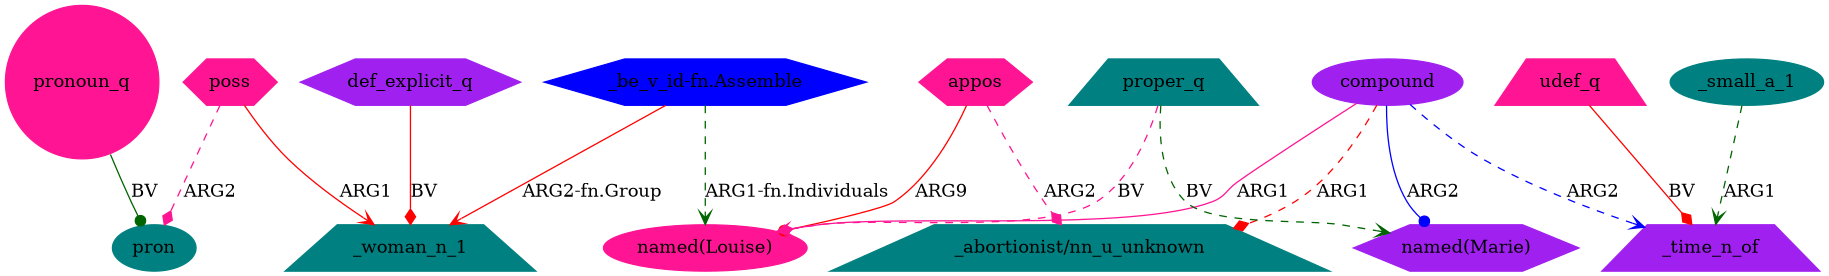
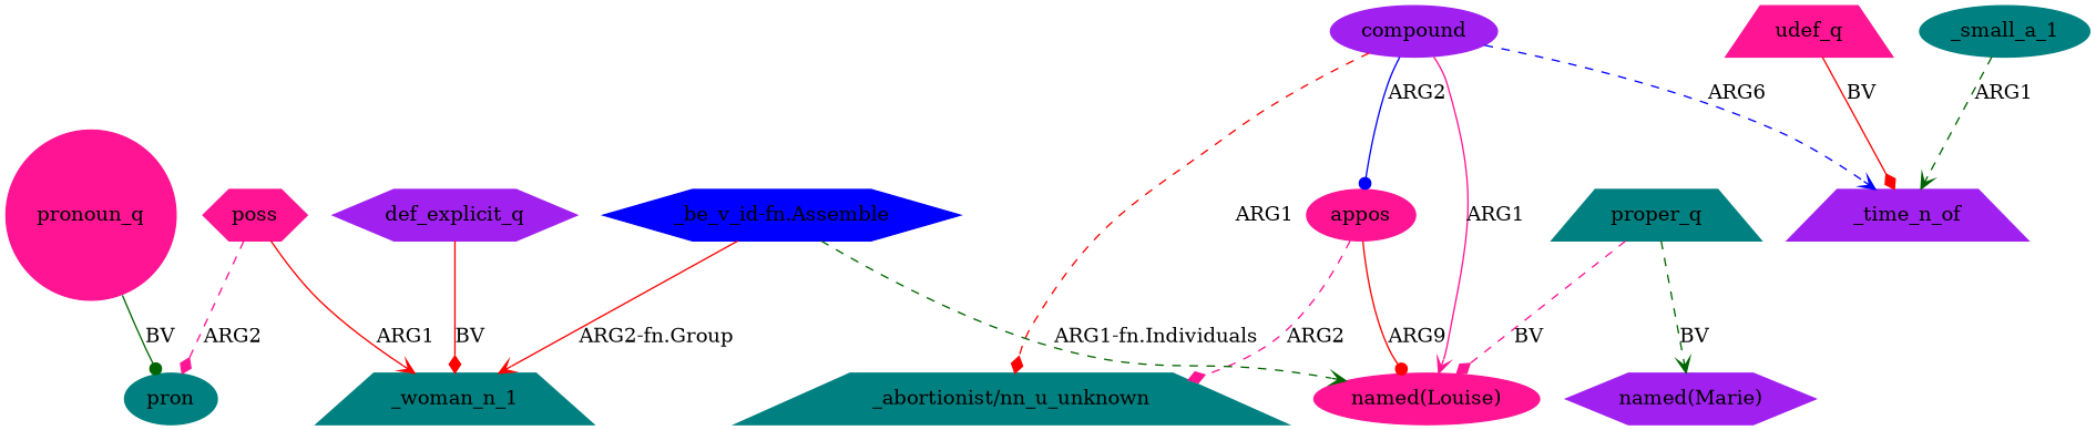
  digraph {
    node [color=deeppink shape=ellipse style=filled]
    edge [arrowhead=vee color=red style=solid]
    pronoun_q [shape=circle]
    pron [color=teal]
-   appos [shape=hexagon]
+   appos
    "named(Louise)"
    "_abortionist/nn_u_unknown" [color=teal shape=trapezium]
    poss [shape=hexagon]
    _woman_n_1 [color=teal shape=trapezium]
    udef_q [shape=trapezium]
    _time_n_of [color=purple shape=trapezium]
    compound [color=purple]
    "named(Marie)" [color=purple shape=hexagon]
    proper_q [color=teal shape=trapezium]
    _small_a_1 [color=teal]
    "_be_v_id-fn.Assemble" [color=blue shape=hexagon]
    def_explicit_q [color=purple shape=hexagon]
    pronoun_q -> pron [arrowhead=dot color=darkgreen label=BV]
    appos -> "named(Louise)" [arrowhead=dot label=ARG9]
    appos -> "_abortionist/nn_u_unknown" [arrowhead=diamond color=deeppink label=ARG2 style=dashed]
    poss -> pron [arrowhead=diamond color=deeppink label=ARG2 style=dashed]
    poss -> _woman_n_1 [label=ARG1]
    udef_q -> _time_n_of [arrowhead=diamond label=BV]
    compound -> "named(Louise)" [color=deeppink label=ARG1]
    compound -> "_abortionist/nn_u_unknown" [arrowhead=diamond label=ARG1 style=dashed]
-   compound -> _time_n_of [color=blue label=ARG2 style=dashed]
-   compound -> "named(Marie)" [arrowhead=dot color=blue label=ARG2]
+   compound -> _time_n_of [color=blue label=ARG6 style=dashed]
+   compound -> appos [arrowhead=dot color=blue label=ARG2]
    proper_q -> "named(Louise)" [arrowhead=diamond color=deeppink label=BV style=dashed]
    proper_q -> "named(Marie)" [color=darkgreen label=BV style=dashed]
    _small_a_1 -> _time_n_of [color=darkgreen label=ARG1 style=dashed]
    "_be_v_id-fn.Assemble" -> "named(Louise)" [color=darkgreen label="ARG1-fn.Individuals" style=dashed]
    "_be_v_id-fn.Assemble" -> _woman_n_1 [label="ARG2-fn.Group"]
    def_explicit_q -> _woman_n_1 [arrowhead=diamond label=BV]
  }
